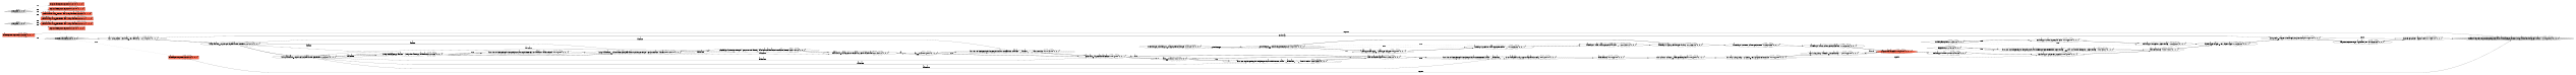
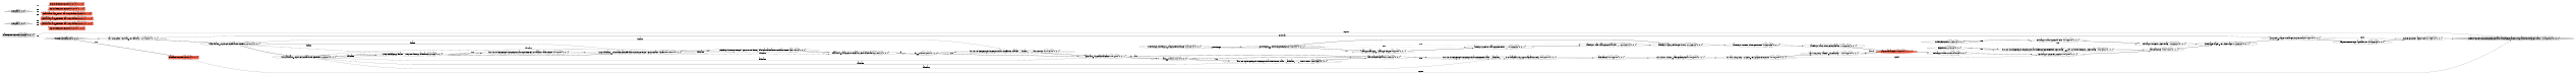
  digraph {
    rankdir=LR
    node [fillcolor=white shape=ellipse style=filled]
    edge [style=bold]
    n1 [label="throw new DorisHttpException(HttpResponseStatus.INTERNAL_SERVER_ERROR,e.getMessage() == null? \"Null Pointer Exception\": e.getMessage())@@@45@@@['0', '0', '1']"]
    n2 [label="{table.readUnlock()}@@@47@@@['0', '0', '1']"]
    n3 [label="ObjectMapper mapper = new ObjectMapper()@@@55@@@['0', '0', '1']"]
    n4 [label="List<Column> columns = table.getBaseSchema()@@@25@@@['0', '0', '1']"]
    n5 [label="List<Map<String,String>> propList = new ArrayList(columns.size())@@@26@@@['0', '0', '1']"]
    n6 [label="resultMap.put(\"properties\",propList)@@@42@@@['0', '0', '1']"]
    n7 [label="Map<String,String> baseInfo = new HashMap<>(2)@@@28@@@['0', '0', '1']"]
    n8 [label="Map<String,Object> resultMap = new HashMap<>(2)@@@3@@@['0', '0', '1']"]
    n9 [label="String dbName = request.getSingleParameter(DB_KEY)@@@4@@@['0', '0', '1']"]
    n10 [label="String result = mapper.writeValueAsString(resultMap)@@@57@@@['0', '0', '1']"]
    n11 [label="Strings.isNullOrEmpty(dbName) || Strings.isNullOrEmpty(tableName)@@@7@@@['0', '0', '1']" shape=diamond]
    n12 [label="String fullDbName = ClusterNamespace.getFullName(ConnectContext.get().getClusterName(),dbName)@@@10@@@['0', '0', '1']"]
    n13 [label="String tableName = request.getSingleParameter(TABLE_KEY)@@@5@@@['0', '0', '1']"]
    n14 [label="throw new DorisHttpException(HttpResponseStatus.NOT_FOUND,\"Database (\" + dbName + \"( \" + \"does not exists\")@@@14@@@['0', '0', '1']"]
    n15 [label="response.setContentType(\"application/json\")@@@58@@@['0', '0', '1']"]
    n16 [label="response.getContent().append(result)@@@59@@@['0', '0', '1']"]
    n17 [label="!(table instanceof OlapTable)@@@20@@@['0', '0', '1']" shape=diamond]
    n18 [label="throw new DorisHttpException(HttpResponseStatus.FORBIDDEN,\"Table (\" + tableName + \"( \" + \"is not a OlapTable, only support OlapTable currently\")@@@21@@@['0', '0', '1']"]
    n19 [label="Table table = db.getTable(tableName)@@@16@@@['0', '0', '1']"]
    n20 [label="table.readLock()@@@23@@@['0', '0', '1']"]
    n21 [label="DorisHttpException e@@@51@@@['0', '0', '1']" shape=diamond]
    n22 [label="resultMap.put(\"exception\",e.getMessage())@@@53@@@['0', '0', '1']"]
    n23 [label="resultMap.put(\"status\",e.getCode().code())@@@52@@@['0', '0', '1']"]
    n24 [fillcolor=tomato label="@PathVariable(value=DB_KEY) final String dbName@@@2@@@['0', '1', '0']" shape=box]
    n25 [label="checkTblAuth(ConnectContext.get().getCurrentUserIdentity(),fullDbName,tableName,PrivPredicate.SELECT)@@@11@@@['0', '0', '1']"]
    n26 [label="Database db = Catalog.getCurrentCatalog().getDb(fullDbName)@@@12@@@['0', '0', '1']"]
    n27 [label="db == null@@@13@@@['0', '0', '1']" shape=diamond]
    n28 [label="PrimitiveType primitiveType = colType.getPrimitiveType()@@@30@@@['0', '0', '1']"]
    n29 [label="primitiveType == PrimitiveType.DECIMALV2@@@31@@@['0', '0', '1']" shape=diamond]
    n30 [label="baseInfo.put(\"type\",primitiveType.toString())@@@36@@@['0', '0', '1']"]
    n31 [label="baseInfo.put(\"scale\",scalarType.getScalarScale() + \"\")@@@34@@@['0', '0', '1']"]
    n32 [label="ScalarType scalarType = (ScalarType)colType@@@32@@@['0', '0', '1']"]
    n33 [label="baseInfo.put(\"precision\",scalarType.getPrecision() + \"\")@@@33@@@['0', '0', '1']"]
    n34 [label="baseInfo.put(\"comment\",column.getComment())@@@37@@@['0', '0', '1']"]
    n35 [fillcolor=tomato label="propList.add(baseInfo)@@@39@@@['0', '0', '1']"]
    n36 [fillcolor=tomato label="HttpServletResponse response@@@2@@@['1', '0', '0']" shape=box]
    n37 [label="resultMap.put(\"status\",200)@@@41@@@['0', '0', '1']"]
    n38 [label="throw new DorisHttpException(HttpResponseStatus.BAD_REQUEST,\"No database or table selected.\")@@@8@@@['0', '0', '1']"]
    n39 [label="baseInfo.put(\"name\",column.getDisplayName())@@@38@@@['0', '0', '1']"]
    n40 [fillcolor=tomato label="HttpServletRequest request@@@2@@@['0', '1', '0']" shape=box]
    n41 [fillcolor=tomato label="@PathVariable(value=TABLE_KEY) final String tblName@@@2@@@['1', '0', '0']" shape=box]
    n42 [label="Exception e@@@44@@@['0', '0', '1']" shape=diamond]
    n43 [fillcolor=tomato label="@PathVariable(value=TABLE_KEY) final String tblName@@@2@@@['1', '1', '0']" shape=box]
    n44 [fillcolor=lightgray label="sendResult(request,response,HttpResponseStatus.valueOf(Integer.parseInt(String.valueOf(resultMap.get(\"status\")))))@@@60@@@['0', '0', '1']"]
    n45 [label="throw new DorisHttpException(HttpResponseStatus.NOT_FOUND,\"Table (\" + tableName + \"( \" + \"does not exists\")@@@18@@@['0', '0', '1']"]
    n46 [label="table == null@@@17@@@['0', '0', '1']" shape=diamond]
-   n47 [fillcolor=tomato label="BaseResponse response@@@2@@@['0', '0', '1']" shape=box]
+   n47 [fillcolor=lightgray label="BaseResponse response@@@2@@@['0', '0', '1']" shape=box]
    n48 [fillcolor=lightgray label="query_plan['0', '1', '0']" shape=diamond]
    n49 [fillcolor=tomato label="HttpServletResponse response@@@2@@@['0', '1', '0']" shape=box]
    n50 [fillcolor=tomato label="BaseRequest request@@@2@@@['0', '0', '1']" shape=box]
    n51 [fillcolor=lightgray label="executeWithoutPassword['0', '0', '1']" shape=diamond]
    n52 [fillcolor=lightgray label="query_plan['1', '0', '0']" shape=diamond]
    n1 -> n2
    n2 -> n3
    n3 -> n10
    n4 -> n5
    n5 -> n6 [label=propList style=solid]
    n5 -> n7
    n6 -> n2
    n7 -> n35 [label=baseInfo style=solid]
    n8 -> n9
    n8 -> n10 [label=resultMap style=solid]
    n9 -> n11 [label=dbName style=solid]
    n9 -> n12 [label=dbName style=solid]
    n9 -> n13
    n9 -> n14 [label=dbName style=solid]
    n10 -> n15
    n10 -> n16 [label=result style=solid]
    n11 -> n12
    n11 -> n38 [label=true style=dotted]
    n11 -> n38
    n12 -> n25
    n12 -> n25 [label=fullDbName style=solid]
    n12 -> n26 [label=fullDbName style=solid]
    n13 -> n11 [label=tableName style=solid]
    n13 -> n11
    n13 -> n18 [label=tableName style=solid]
    n13 -> n19 [label=tableName style=solid]
    n13 -> n25 [label=tableName style=solid]
    n13 -> n45 [label=tableName style=solid]
    n14 -> n19
    n15 -> n16
    n16 -> n44
    n17 -> n18
    n17 -> n18 [label=true style=dotted]
    n17 -> n19
    n18 -> n20
    n19 -> n46 [label=table style=solid]
    n19 -> n46
    n20 -> n4
    n21 -> n22 [label=true style=dotted]
    n21 -> n23 [label=true style=dotted]
    n21 -> n23
    n22 -> n3
    n23 -> n22
    n25 -> n26
    n26 -> n27 [label=db style=solid]
    n26 -> n27
    n27 -> n14
    n27 -> n14 [label=true style=dotted]
    n27 -> n19
    n28 -> n29 [label=primitiveType style=solid]
    n28 -> n29
    n29 -> n30
    n29 -> n31 [label=true style=dotted]
    n29 -> n32 [label=true style=dotted]
    n29 -> n32
    n29 -> n33 [label=true style=dotted]
    n30 -> n34
    n31 -> n30
    n32 -> n33
    n33 -> n31
    n34 -> n39
    n35 -> n7
    n35 -> n37
    n37 -> n6
    n38 -> n12
    n39 -> n35
    n42 -> n1
    n42 -> n1 [label=true style=dotted]
    n45 -> n17
    n46 -> n17
    n46 -> n45 [label=true style=dotted]
    n46 -> n45
    n47 -> n44 [label=response style=solid]
    n48 -> n24 [label=true style=dotted]
    n48 -> n40 [label=true style=dotted]
    n48 -> n43 [label=true style=dotted]
    n48 -> n49 [label=true style=dotted]
    n50 -> n44 [label=request style=solid]
    n51 -> n8
-   n51 -> n47 [label=true style=dotted]
-   n51 -> n50 [label=true style=dotted]
+   n47 -> n51 [label=true style=dotted]
+   n51 -> n50 [label=true]
    n52 -> n36 [label=true style=dotted]
    n52 -> n41 [label=true style=dotted]
    n52 -> n43 [label=true style=dotted]
  }
